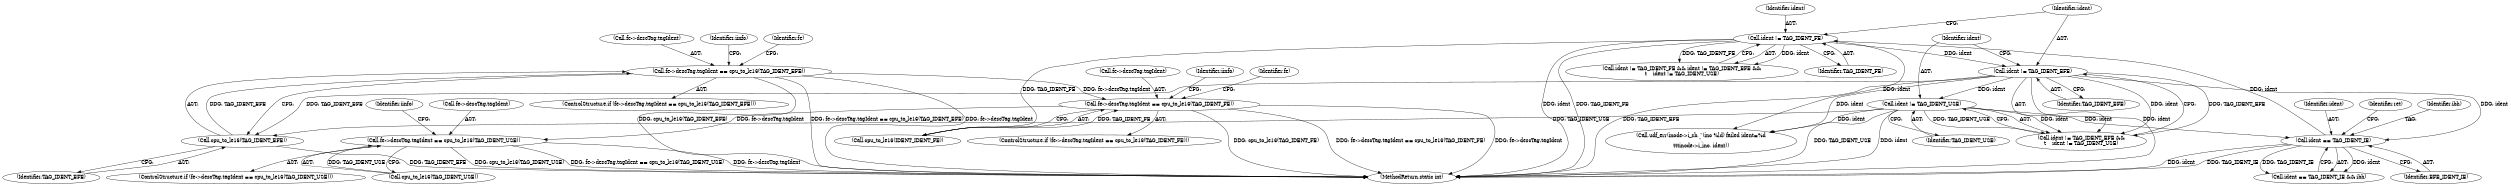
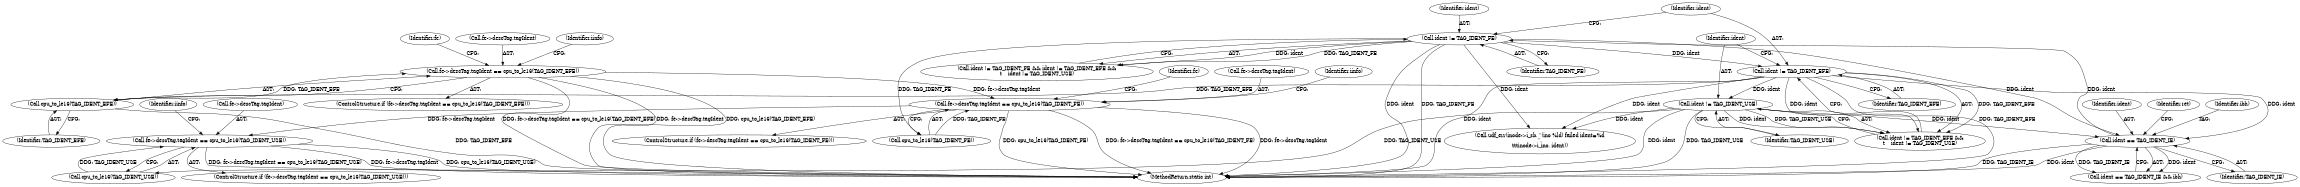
  digraph {
    n1 [label="(Call,fe->descTag.tagIdent == cpu_to_le16(TAG_IDENT_EFE))"]
    n2 [label="(Call,cpu_to_le16(TAG_IDENT_EFE))"]
    n3 [label="(Call,fe->descTag.tagIdent == cpu_to_le16(TAG_IDENT_FE))"]
    n4 [label="(ControlStructure,if (fe->descTag.tagIdent == cpu_to_le16(TAG_IDENT_EFE)))"]
    n5 [label="(MethodReturn,static int)"]
    n6 [label="(Identifier,TAG_IDENT_EFE)"]
-   n7 [label="(Call,cpu_to_le16(IDENT_IDENT_FE))"]
+   n7 [label="(Call,cpu_to_le16(TAG_IDENT_FE))"]
    n8 [label="(Call,fe->descTag.tagIdent == cpu_to_le16(TAG_IDENT_USE))"]
    n9 [label="(ControlStructure,if (fe->descTag.tagIdent == cpu_to_le16(TAG_IDENT_FE)))"]
    n10 [label="(Call,ident != TAG_IDENT_EFE)"]
    n11 [label="(Call,ident == TAG_IDENT_IE)"]
    n12 [label="(Call,ident != TAG_IDENT_USE)"]
    n13 [label="(Call,udf_err(inode->i_sb, \"(ino %ld) failed ident=%d\n\",\n\t\t\tinode->i_ino, ident))"]
    n14 [label="(Call,ident != TAG_IDENT_EFE &&\n\t    ident != TAG_IDENT_USE)"]
    n15 [label="(Identifier,TAG_IDENT_EFE)"]
    n16 [label="(Call,ident != TAG_IDENT_FE)"]
    n17 [label="(Call,ident == TAG_IDENT_IE && ibh)"]
-   n18 [label="(Identifier,EFE_IDENT_IE)"]
+   n18 [label="(Identifier,TAG_IDENT_IE)"]
    n19 [label="(Identifier,TAG_IDENT_USE)"]
    n20 [label="(Call,cpu_to_le16(TAG_IDENT_USE))"]
    n21 [label="(Identifier,TAG_IDENT_FE)"]
    n22 [label="(Call,ident != TAG_IDENT_FE && ident != TAG_IDENT_EFE &&\n\t    ident != TAG_IDENT_USE)"]
    n23 [label="(ControlStructure,if (fe->descTag.tagIdent == cpu_to_le16(TAG_IDENT_USE)))"]
    n24 [label="(Call,fe->descTag.tagIdent)"]
    n25 [label="(Call,fe->descTag.tagIdent)"]
    n26 [label="(Identifier,ident)"]
    n27 [label="(Identifier,iinfo)"]
    n28 [label="(Identifier,ibh)"]
    n29 [label="(Identifier,ident)"]
    n30 [label="(Identifier,fe)"]
    n31 [label="(Call,fe->descTag.tagIdent)"]
    n32 [label="(Identifier,iinfo)"]
    n33 [label="(Identifier,ident)"]
    n34 [label="(Identifier,fe)"]
    n35 [label="(Identifier,ident)"]
    n36 [label="(Identifier,iinfo)"]
    n37 [label="(Identifier,ret)"]
    n1 -> n2 [label="CFG: "]
    n1 -> n3 [label="DDG: fe->descTag.tagIdent"]
    n1 -> n4 [label="AST: "]
    n1 -> n5 [label="DDG: fe->descTag.tagIdent == cpu_to_le16(TAG_IDENT_EFE)"]
    n1 -> n5 [label="DDG: fe->descTag.tagIdent"]
    n1 -> n5 [label="DDG: cpu_to_le16(TAG_IDENT_EFE)"]
    n2 -> n1 [label="AST: "]
    n2 -> n1 [label="DDG: TAG_IDENT_EFE"]
    n2 -> n5 [label="DDG: TAG_IDENT_EFE"]
    n2 -> n6 [label="CFG: "]
    n3 -> n5 [label="DDG: fe->descTag.tagIdent == cpu_to_le16(TAG_IDENT_FE)"]
    n3 -> n5 [label="DDG: fe->descTag.tagIdent"]
    n3 -> n5 [label="DDG: cpu_to_le16(TAG_IDENT_FE)"]
    n3 -> n7 [label="CFG: "]
    n3 -> n8 [label="DDG: fe->descTag.tagIdent"]
    n3 -> n9 [label="AST: "]
    n6 -> n2 [label="AST: "]
    n7 -> n3 [label="AST: "]
    n7 -> n3 [label="DDG: TAG_IDENT_FE"]
    n8 -> n5 [label="DDG: fe->descTag.tagIdent"]
    n8 -> n5 [label="DDG: cpu_to_le16(TAG_IDENT_USE)"]
    n8 -> n5 [label="DDG: fe->descTag.tagIdent == cpu_to_le16(TAG_IDENT_USE)"]
    n8 -> n20 [label="CFG: "]
    n8 -> n23 [label="AST: "]
    n10 -> n2 [label="DDG: TAG_IDENT_EFE"]
    n10 -> n5 [label="DDG: TAG_IDENT_EFE"]
    n10 -> n5 [label="DDG: ident"]
    n10 -> n11 [label="DDG: ident"]
    n10 -> n12 [label="DDG: ident"]
    n10 -> n13 [label="DDG: ident"]
    n10 -> n14 [label="AST: "]
    n10 -> n14 [label="DDG: ident"]
    n10 -> n14 [label="DDG: TAG_IDENT_EFE"]
    n10 -> n15 [label="CFG: "]
    n11 -> n5 [label="DDG: ident"]
    n11 -> n5 [label="DDG: TAG_IDENT_IE"]
    n11 -> n16 [label="DDG: ident"]
    n11 -> n17 [label="AST: "]
    n11 -> n17 [label="DDG: ident"]
    n11 -> n17 [label="DDG: TAG_IDENT_IE"]
    n11 -> n18 [label="CFG: "]
    n12 -> n5 [label="DDG: TAG_IDENT_USE"]
    n12 -> n5 [label="DDG: ident"]
    n12 -> n11 [label="DDG: ident"]
    n12 -> n13 [label="DDG: ident"]
    n12 -> n14 [label="AST: "]
    n12 -> n14 [label="DDG: ident"]
    n12 -> n14 [label="DDG: TAG_IDENT_USE"]
    n12 -> n19 [label="CFG: "]
-   n12 -> n2 [label="DDG: TAG_IDENT_USE"]
+   n12 -> n20 [label="DDG: TAG_IDENT_USE"]
    n14 -> n10 [label="CFG: "]
    n14 -> n12 [label="CFG: "]
    n15 -> n10 [label="AST: "]
    n16 -> n5 [label="DDG: TAG_IDENT_FE"]
    n16 -> n5 [label="DDG: ident"]
    n16 -> n7 [label="DDG: TAG_IDENT_FE"]
    n16 -> n10 [label="DDG: ident"]
+   n16 -> n11 [label="DDG: ident"]
    n16 -> n13 [label="DDG: ident"]
    n16 -> n21 [label="CFG: "]
    n16 -> n22 [label="AST: "]
    n16 -> n22 [label="DDG: ident"]
    n16 -> n22 [label="DDG: TAG_IDENT_FE"]
    n17 -> n11 [label="CFG: "]
    n18 -> n11 [label="AST: "]
    n19 -> n12 [label="AST: "]
    n20 -> n8 [label="AST: "]
    n20 -> n8 [label="DDG: TAG_IDENT_USE"]
    n21 -> n16 [label="AST: "]
    n22 -> n16 [label="CFG: "]
    n24 -> n8 [label="AST: "]
    n25 -> n1 [label="AST: "]
    n26 -> n10 [label="AST: "]
    n26 -> n16 [label="CFG: "]
    n27 -> n3 [label="CFG: "]
    n28 -> n11 [label="TAG: "]
    n29 -> n16 [label="AST: "]
    n30 -> n3 [label="CFG: "]
    n31 -> n3 [label="AST: "]
    n32 -> n1 [label="CFG: "]
    n33 -> n11 [label="AST: "]
    n34 -> n1 [label="CFG: "]
    n35 -> n10 [label="CFG: "]
    n35 -> n12 [label="AST: "]
    n36 -> n8 [label="CFG: "]
    n37 -> n11 [label="CFG: "]
  }
